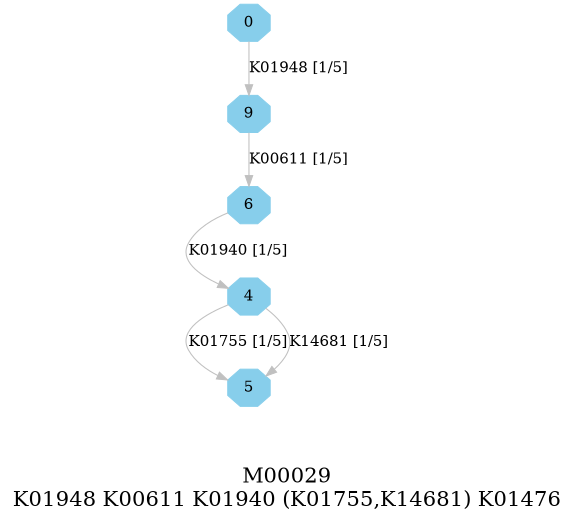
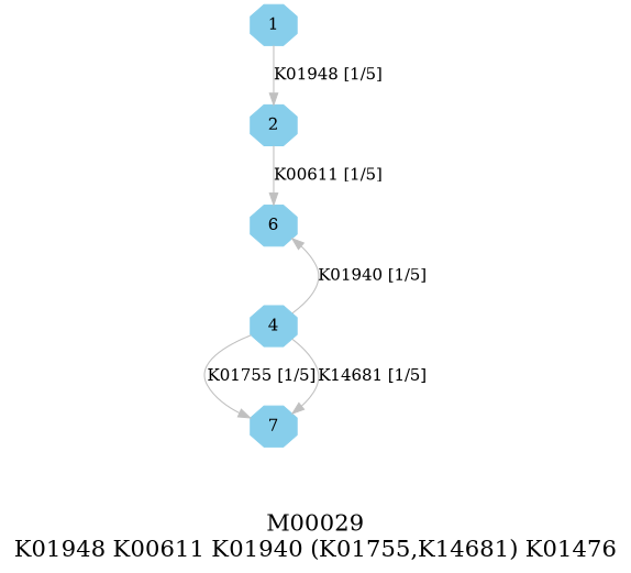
  digraph {
    fontsize=20
    label="M00029\nK01948 K00611 K01940 (K01755,K14681) K01476"
    node [color=skyblue shape=octagon style=filled]
    edge [color=grey]
-   0 [height=.3 width=.3]
-   2 [height=.3 width=.3 label=9]
+   0 [height=.3 width=.3 label=1]
+   2 [height=.3 width=.3]
    n3 [height=.3 label=6 width=.3]
    4 [height=.3 width=.3]
-   5 [height=.3 width=.3]
+   5 [height=.3 width=.3 label=7]
    subgraph sub_1 {
      0
      2
      n3
      4
      5
    }
    0 -> 2 [label="K01948 [1/5]"]
    2 -> n3 [label="K00611 [1/5]"]
-   n3 -> 4 [label="K01940 [1/5]"]
+   4 -> n3 [label="K01940 [1/5]"]
    4 -> 5 [label="K01755 [1/5]"]
    4 -> 5 [label="K14681 [1/5]"]
  }
